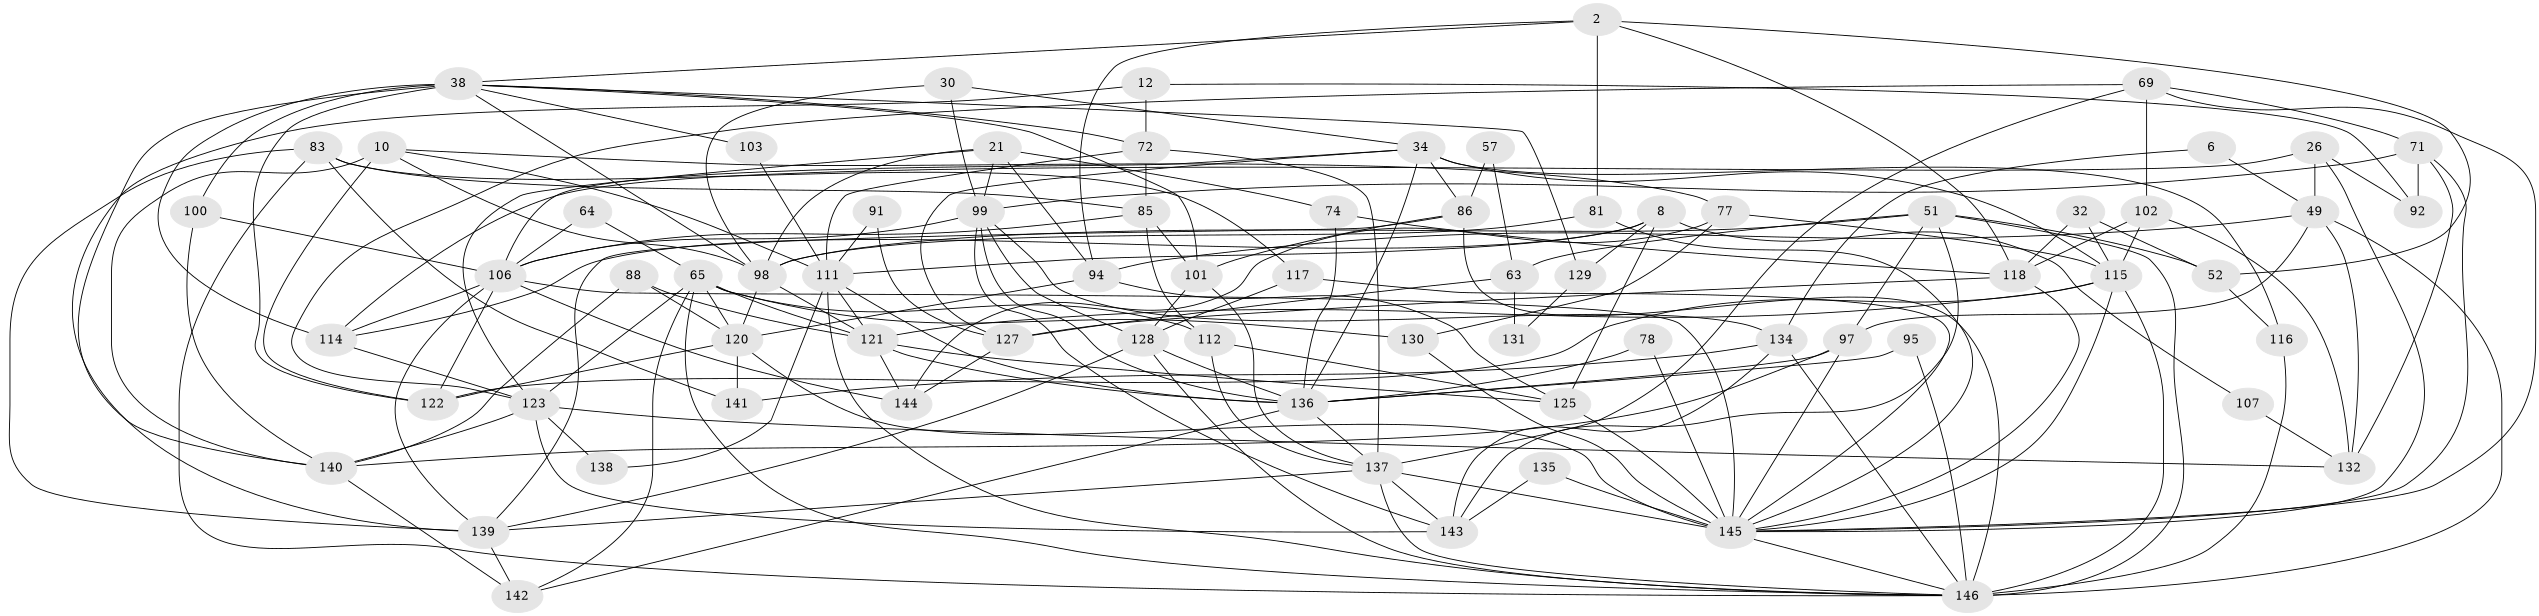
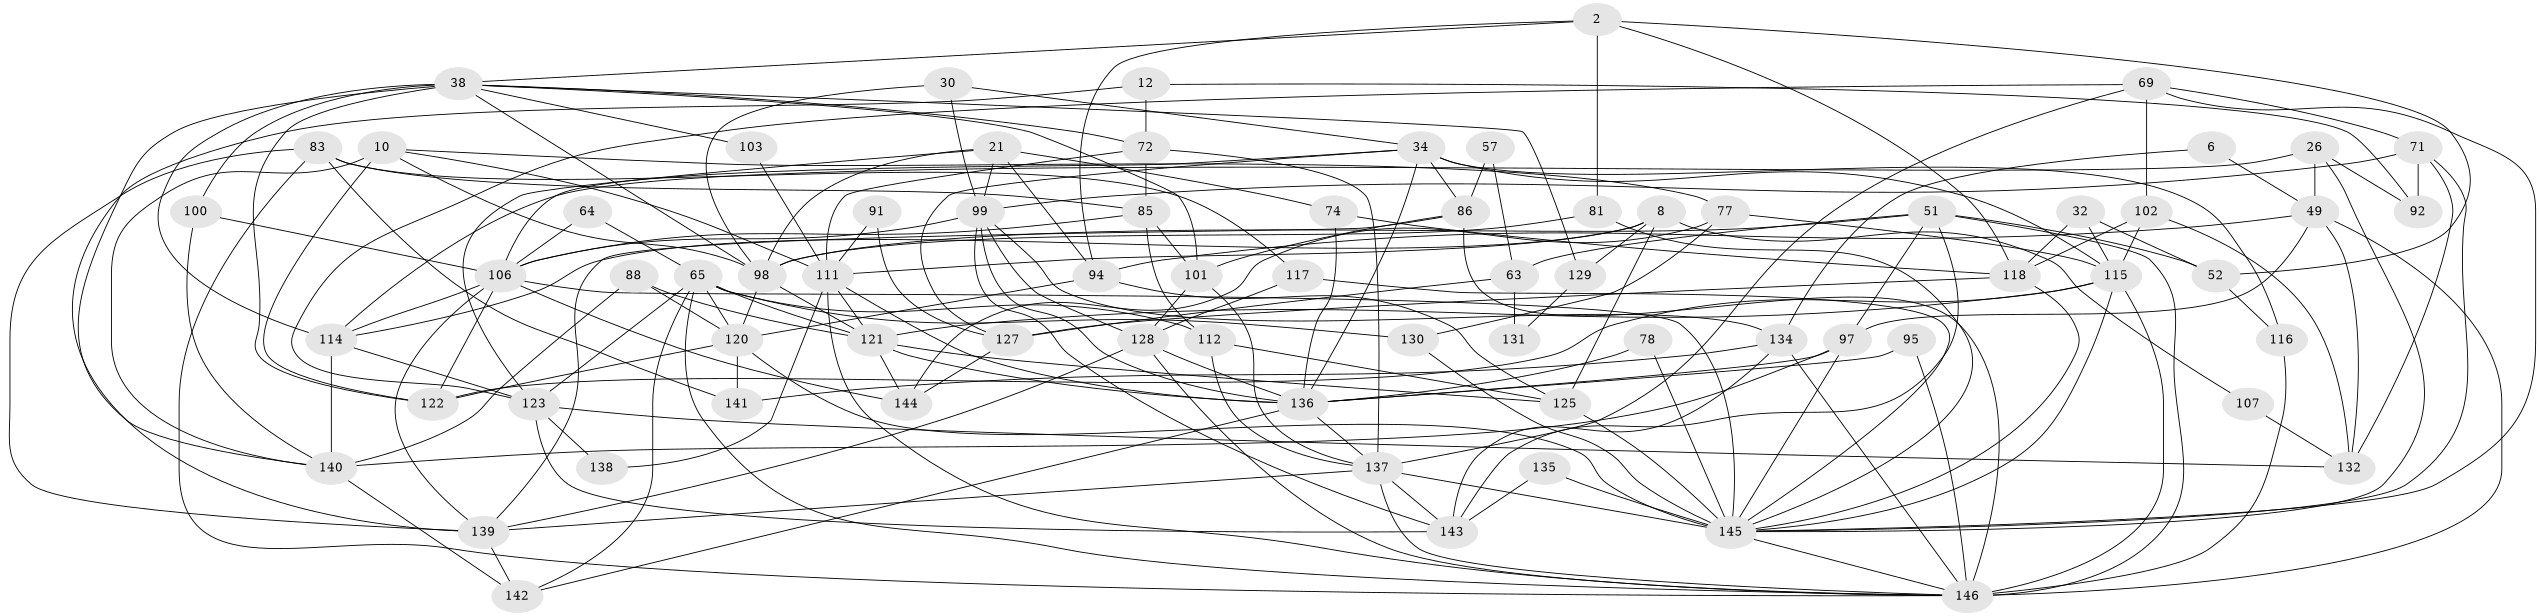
  graph {
    node [color=gray90 style=filled]
    2
    38
    52 [super="+17"]
    81 [super="+9"]
    94
    118
    114 [super="+75"]
    129
    98
    122 [super="+3"]
    140 [super="+126"]
    72 [super="+28"]
    100
    101 [super="+20"]
    103
    116
    145 [super="+5+24+29+66+119"]
    125 [super="+45"]
    120 [super="+84+87+76"]
    127 [super="+110"]
    49 [super="+47"]
    97
    132
    146 [super="+80"]
    6
    134
    143 [super="+108+109"]
    141
    8
    107
    111 [super="+105"]
    136 [super="+53+124"]
    121 [super="+27"]
    138
    123 [super="+1+104"]
    131
    10
    77
    115 [super="+70"]
    130
    144 [super="+11"]
    142 [super="+82"]
    137 [super="+133+31"]
    85 [super="+41"]
    12
    92 [super="+58"]
    139 [super="+16+44"]
    21 [super="+14"]
    74
    99 [super="+25+93"]
    106 [super="+68+67+90"]
    128 [super="+96+113"]
    26
    34 [super="+15"]
    86 [super="+7"]
    30
    32
    51 [super="+19+22+39"]
    63
    57
    65 [super="+46"]
    112
    64
    69 [super="+40"]
    71 [super="+50+62"]
    102
    78
    83
    117
    88 [super="+33"]
    91
    95
    135
    2 -- 38
    2 -- 52
    2 -- 81
    2 -- 94
    2 -- 118
    38 -- 114 [weight=2]
    38 -- 129
    38 -- 98
    38 -- 122
    38 -- 140 [weight=2]
    38 -- 72
    38 -- 100
    38 -- 101
    38 -- 103
    52 -- 116
    81 -- 98
    81 -- 145
    94 -- 125
    94 -- 120 [weight=2]
    118 -- 145
    118 -- 127 [weight=2]
-   123 -- 140
+   114 -- 140
    114 -- 123
    129 -- 131
    98 -- 120
    98 -- 121 [weight=2]
    140 -- 142
    72 -- 111
    72 -- 137
    72 -- 85
    100 -- 140
    100 -- 106
    101 -- 137
    101 -- 128 [weight=2]
    103 -- 111
    116 -- 146
    145 -- 146
    125 -- 145
    120 -- 122
    120 -- 145
    120 -- 141
    127 -- 144
    49 -- 94 [weight=2]
    49 -- 97
    49 -- 132
    49 -- 146 [weight=2]
    97 -- 140
    97 -- 145
    97 -- 136
    6 -- 49
    6 -- 134
    134 -- 146
    134 -- 143 [weight=2]
    134 -- 141
    8 -- 114
    8 -- 129
    8 -- 125 [weight=2]
    8 -- 107
    8 -- 111
    107 -- 132
    111 -- 146 [weight=2]
    111 -- 136
    111 -- 121
    111 -- 138
    136 -- 142
    136 -- 137
    121 -- 125
    121 -- 136
    121 -- 144
    123 -- 132
    123 -- 143
    123 -- 138
    10 -- 98
    10 -- 122
    10 -- 140
    10 -- 111
    10 -- 77
    77 -- 115
    77 -- 130
    77 -- 144
    115 -- 122
    115 -- 145
    115 -- 146 [weight=2]
    115 -- 121
    130 -- 145
    137 -- 145
    137 -- 146 [weight=2]
    137 -- 143
    137 -- 139
    85 -- 101
    85 -- 106
    85 -- 112
    12 -- 72
    12 -- 92 [weight=2]
    12 -- 139 [weight=2]
    139 -- 142 [weight=2]
    21 -- 94
    21 -- 98
    21 -- 123
    21 -- 74
    21 -- 99
    74 -- 118
    74 -- 136
    99 -- 134
    99 -- 143 [weight=2]
    99 -- 136
    99 -- 106 [weight=2]
    99 -- 128 [weight=2]
    106 -- 114
    106 -- 122
    106 -- 145 [weight=4]
    106 -- 144
    106 -- 139
    128 -- 146
    128 -- 136 [weight=2]
    128 -- 139
    26 -- 114
    26 -- 145
    26 -- 49
    26 -- 92
    34 -- 116
    34 -- 127
    34 -- 136
    34 -- 115 [weight=2]
    34 -- 106
    34 -- 86
    86 -- 101
    86 -- 146 [weight=2]
    86 -- 139
    30 -- 98
    30 -- 99
    30 -- 34
    32 -- 52
    32 -- 118
    32 -- 115
    51 -- 52 [weight=2]
    51 -- 98
    51 -- 97
    51 -- 146
    51 -- 143
    51 -- 63
    63 -- 127
    63 -- 131
    57 -- 86
    57 -- 63
    65 -- 120
    65 -- 146
    65 -- 121
    65 -- 123 [weight=3]
    65 -- 130
    65 -- 142 [weight=2]
    65 -- 112
    112 -- 125
    112 -- 137
    64 -- 106
    64 -- 65
    69 -- 145
    69 -- 123
    69 -- 137
    69 -- 71
    69 -- 102 [weight=2]
    71 -- 145
    71 -- 132
    71 -- 92 [weight=2]
    71 -- 99
    102 -- 118
    102 -- 132
    102 -- 115
    78 -- 145
    78 -- 136
    83 -- 146
    83 -- 141
    83 -- 85
    83 -- 139 [weight=2]
    83 -- 117
    117 -- 145
    117 -- 128
    88 -- 140
    88 -- 120
    88 -- 121
    91 -- 127
    91 -- 111
    95 -- 146
    95 -- 136
    135 -- 145
    135 -- 143
  }
